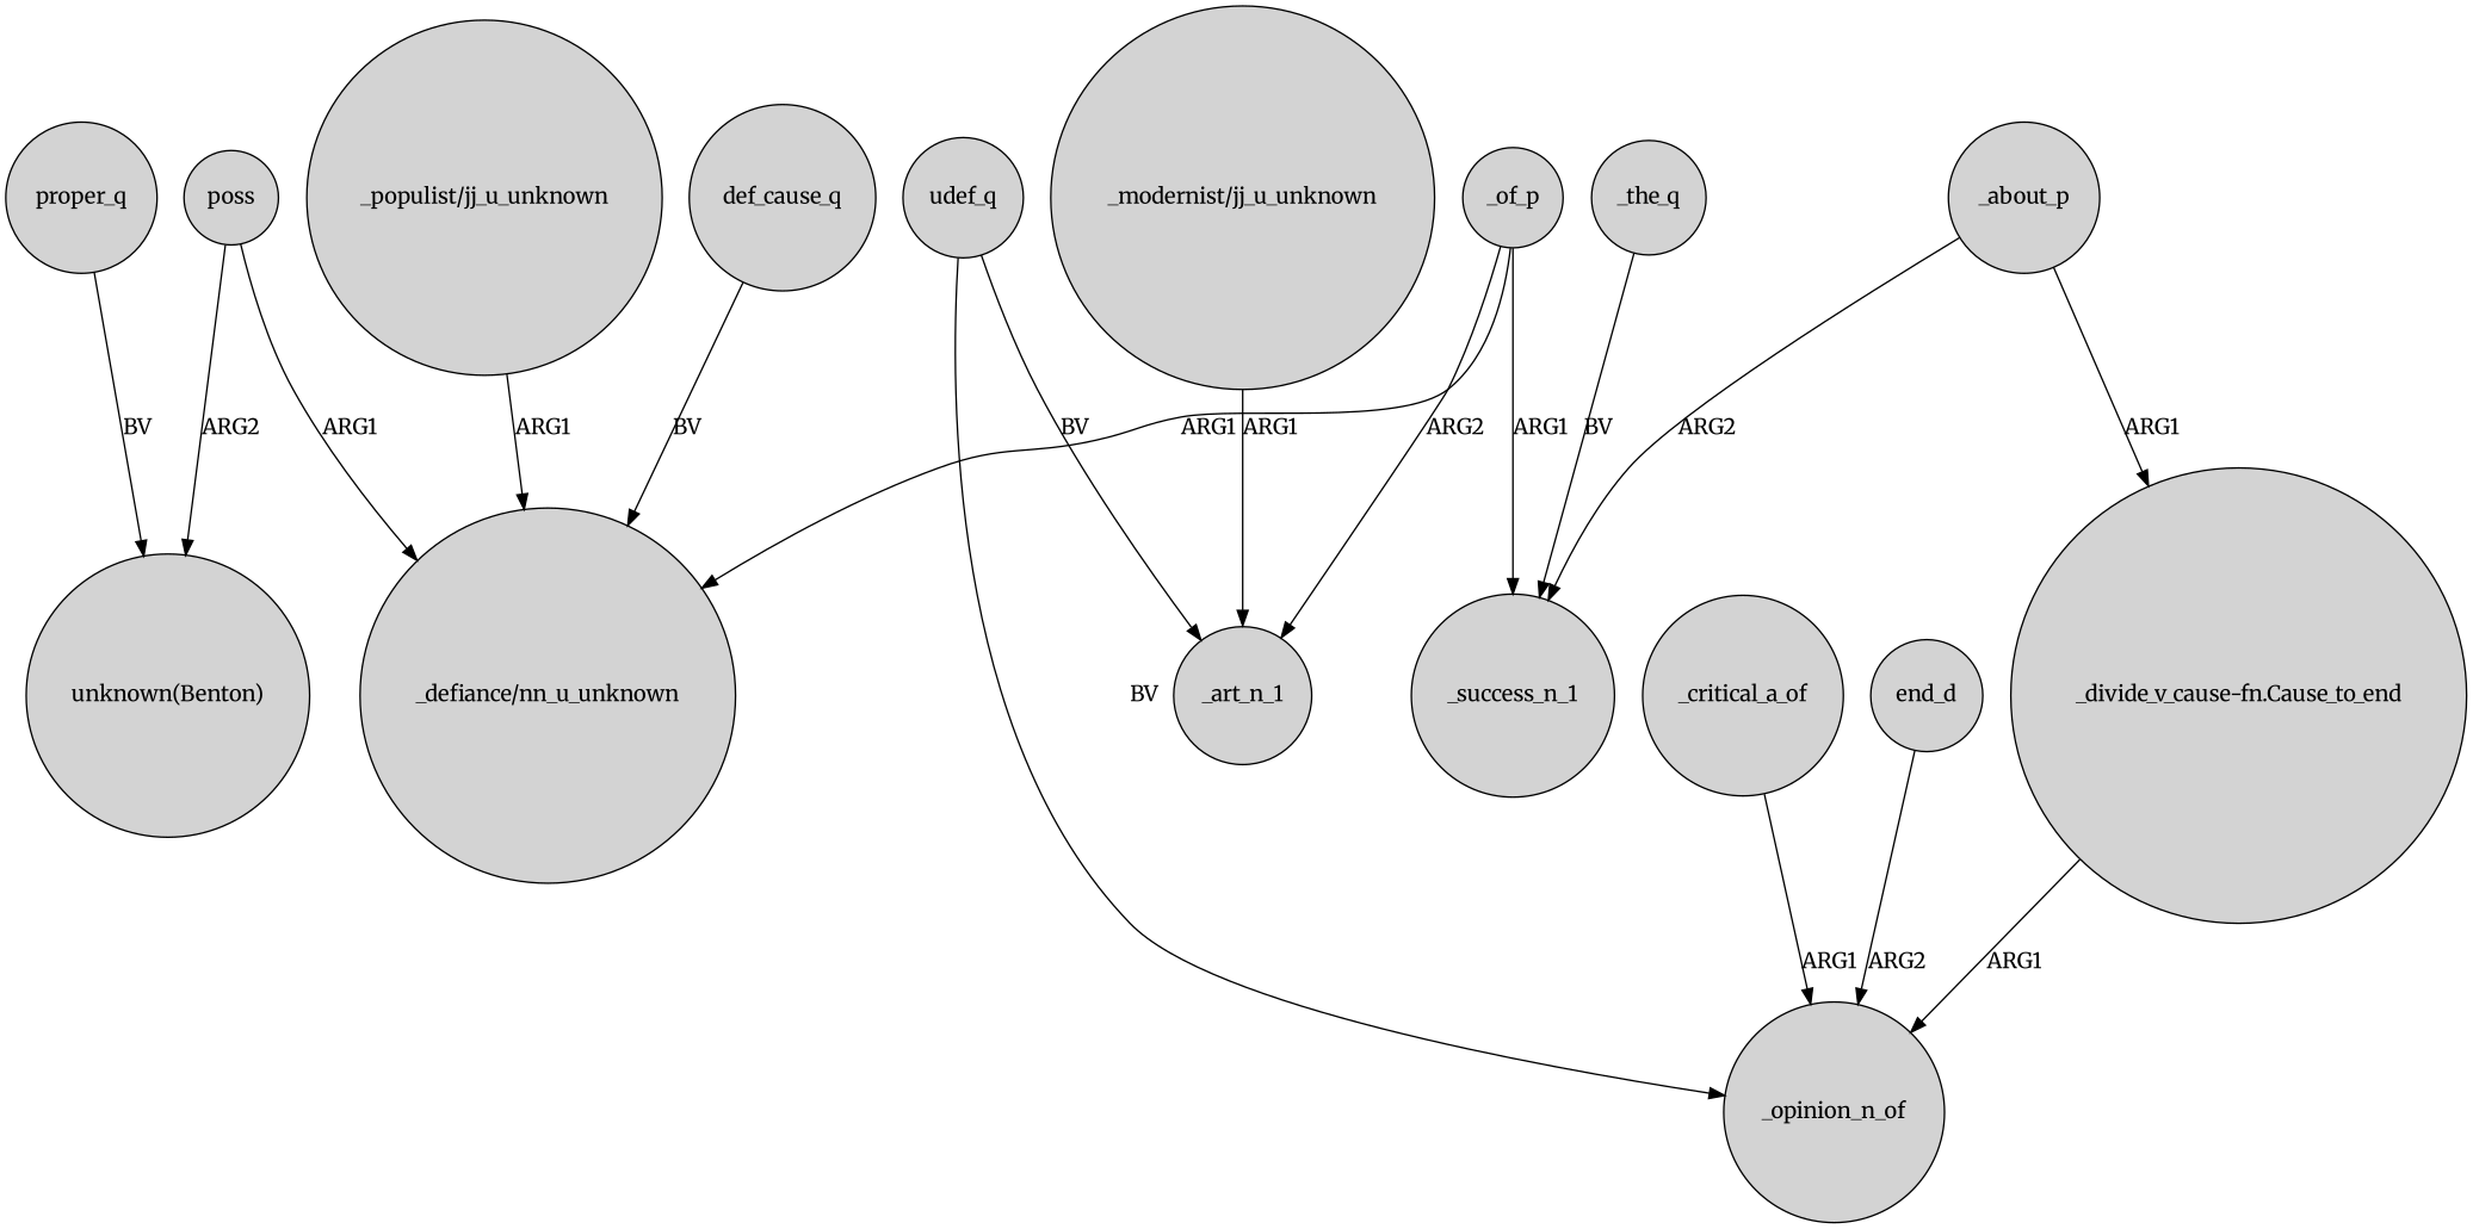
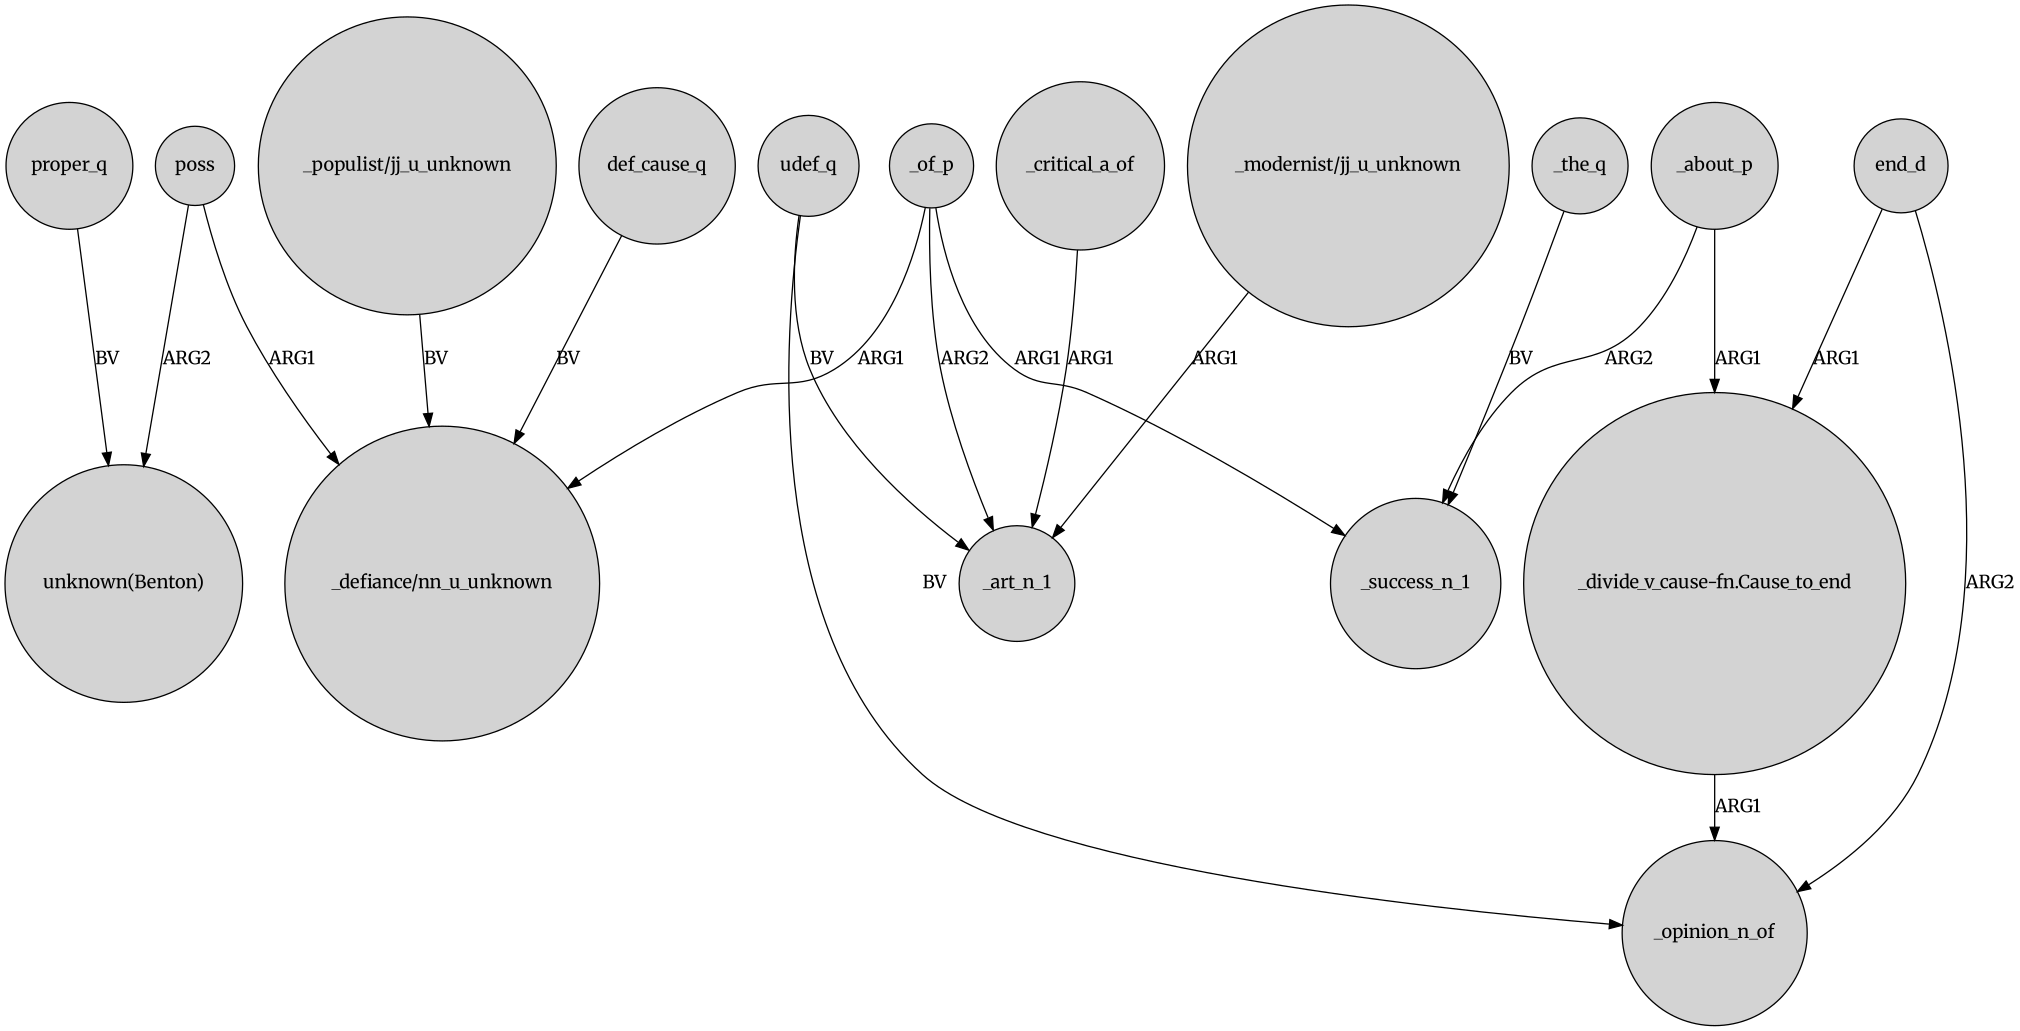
  digraph {
    fontname=Merriweather
    node [fontname=Merriweather shape=circle style=filled]
    edge [fontname=Merriweather]
    n1 [label="unknown(Benton)"]
    poss
    "_defiance/nn_u_unknown"
    udef_q
    _opinion_n_of
    _art_n_1
    "_populist/jj_u_unknown"
    _about_p
    _success_n_1
    "_divide_v_cause-fn.Cause_to_end"
    n11 [label=def_cause_q]
    _the_q
    _critical_a_of
    "_modernist/jj_u_unknown"
    _of_p
    proper_q
    n17 [label=end_d]
    poss -> n1 [label=ARG2]
    poss -> "_defiance/nn_u_unknown" [label=ARG1]
    udef_q -> _opinion_n_of [label=BV]
    udef_q -> _art_n_1 [label=BV]
-   "_populist/jj_u_unknown" -> "_defiance/nn_u_unknown" [label=ARG1]
+   "_populist/jj_u_unknown" -> "_defiance/nn_u_unknown" [label=BV]
    _about_p -> _success_n_1 [label=ARG2]
    _about_p -> "_divide_v_cause-fn.Cause_to_end" [label=ARG1]
    "_divide_v_cause-fn.Cause_to_end" -> _opinion_n_of [label=ARG1]
    n11 -> "_defiance/nn_u_unknown" [label=BV]
    _the_q -> _success_n_1 [label=BV]
-   _critical_a_of -> _opinion_n_of [label=ARG1]
+   _critical_a_of -> _art_n_1 [label=ARG1]
    "_modernist/jj_u_unknown" -> _art_n_1 [label=ARG1]
    _of_p -> "_defiance/nn_u_unknown" [label=ARG1]
    _of_p -> _art_n_1 [label=ARG2]
    _of_p -> _success_n_1 [label=ARG1]
    proper_q -> n1 [label=BV]
    n17 -> _opinion_n_of [label=ARG2]
+   n17 -> "_divide_v_cause-fn.Cause_to_end" [label=ARG1]
  }
